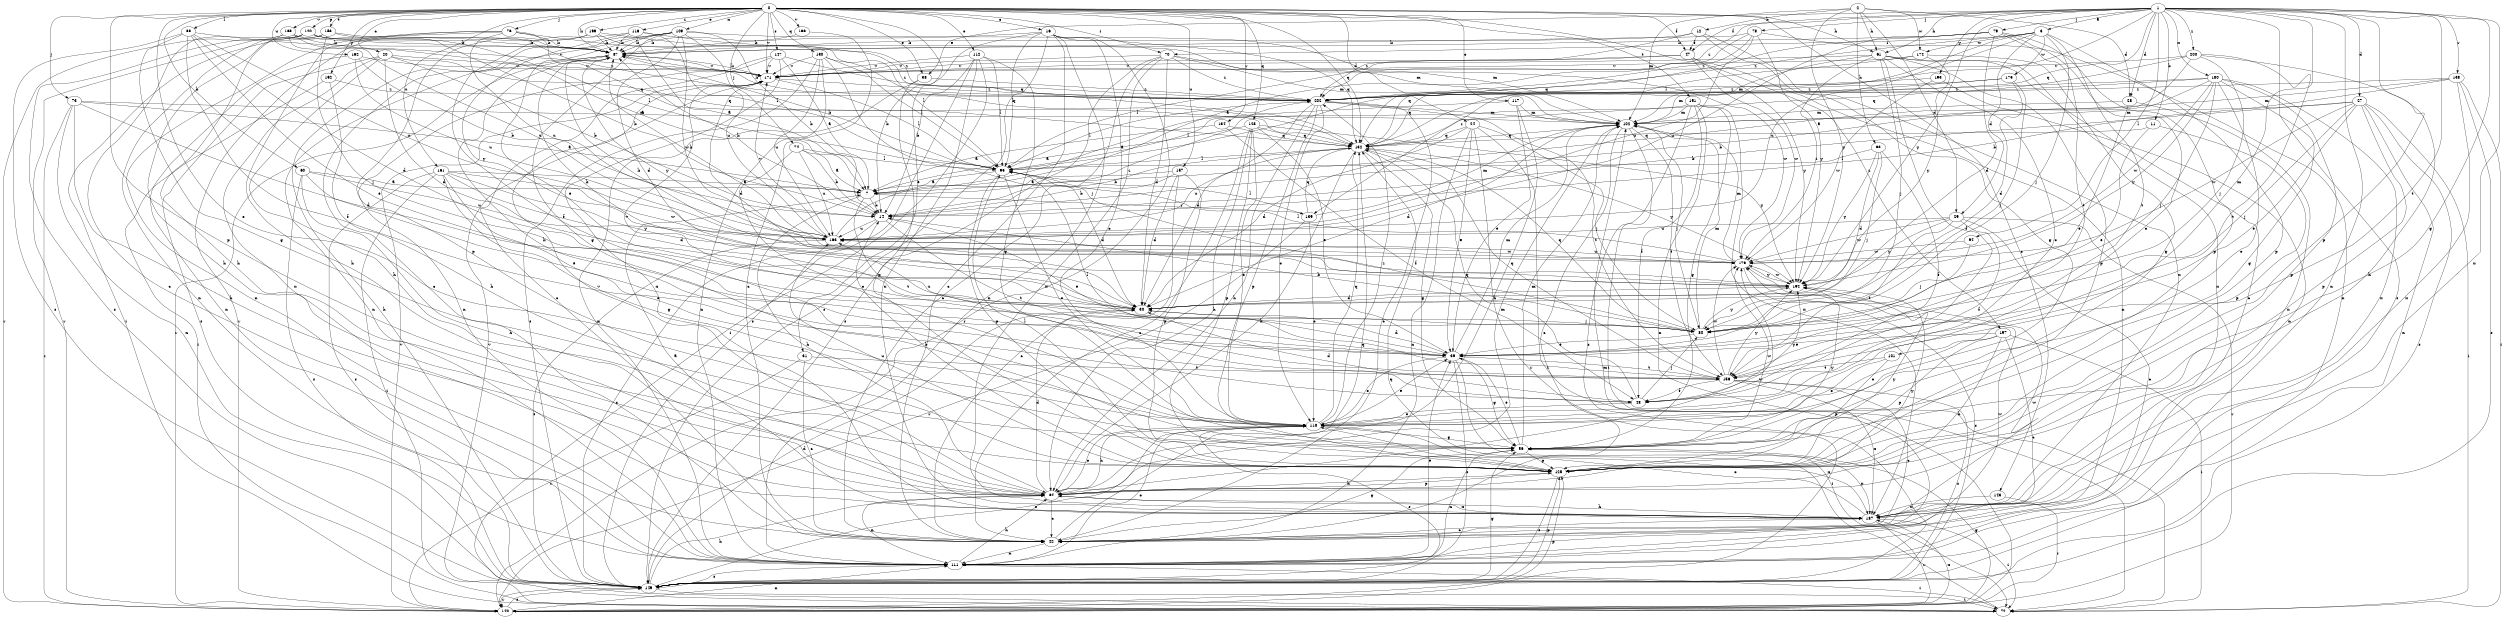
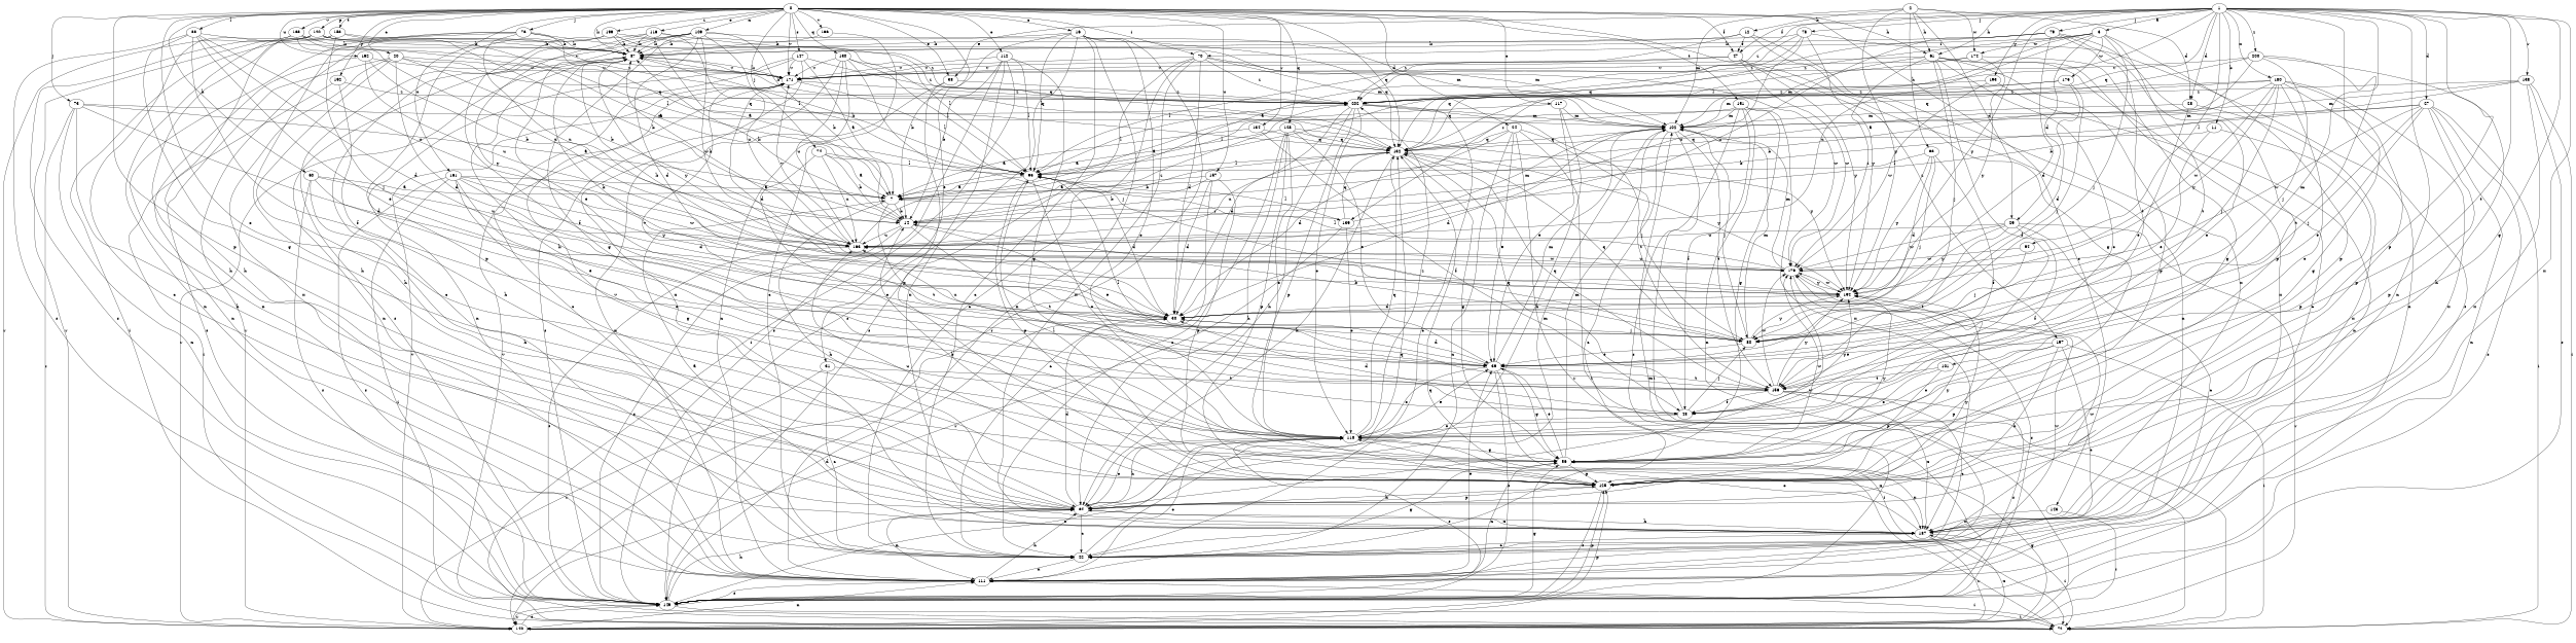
  strict digraph {
    0
    16
    20
    24
    31
    38
    47
    60
    61
    70
    73
    74
    76
    87
    88
    109
    112
    116
    117
    118
    120
    125
    128
    130
    132
    134
    143
    147
    151
    153
    157
    161
    162
    166
    168
    171
    192
    197
    199
    95
    111
    149
    14
    22
    140
    187
    64
    30
    80
    39
    72
    156
    202
    194
    179
    163
    7
    102
    48
    56
    1
    3
    11
    27
    28
    78
    79
    94
    101
    138
    180
    193
    200
    29
    174
    139
    175
    2
    12
    63
    0 -> 16 [label=c]
    0 -> 20 [label=c]
    0 -> 24 [label=d]
    0 -> 31 [label=e]
    0 -> 38 [label=e]
    0 -> 47 [label=f]
    0 -> 60 [label=h]
    0 -> 61 [label=h]
    0 -> 70 [label=i]
    0 -> 73 [label=j]
    0 -> 74 [label=j]
    0 -> 76 [label=j]
    0 -> 87 [label=k]
    0 -> 88 [label=l]
    0 -> 109 [label=n]
    0 -> 112 [label=o]
    0 -> 116 [label=o]
    0 -> 117 [label=o]
    0 -> 118 [label=o]
    0 -> 120 [label=p]
    0 -> 125 [label=p]
    0 -> 128 [label=q]
    0 -> 130 [label=q]
    0 -> 132 [label=q]
    0 -> 134 [label=r]
    0 -> 143 [label=s]
    0 -> 147 [label=s]
    0 -> 151 [label=t]
    0 -> 153 [label=t]
    0 -> 157 [label=u]
    0 -> 161 [label=u]
    0 -> 162 [label=u]
    0 -> 166 [label=v]
    0 -> 168 [label=v]
    0 -> 171 [label=v]
    0 -> 192 [label=y]
    0 -> 197 [label=z]
    0 -> 199 [label=z]
    16 -> 87 [label=k]
    16 -> 118 [label=o]
    16 -> 132 [label=q]
    16 -> 95 [label=l]
    16 -> 111 [label=n]
    16 -> 149 [label=s]
    16 -> 14 [label=b]
    16 -> 22 [label=c]
    16 -> 140 [label=r]
    20 -> 132 [label=q]
    20 -> 171 [label=v]
    20 -> 149 [label=s]
    20 -> 14 [label=b]
    20 -> 187 [label=x]
    20 -> 64 [label=h]
    20 -> 30 [label=d]
    24 -> 132 [label=q]
    24 -> 111 [label=n]
    24 -> 140 [label=r]
    24 -> 30 [label=d]
    24 -> 80 [label=j]
    24 -> 39 [label=e]
    24 -> 72 [label=i]
    31 -> 22 [label=c]
    31 -> 140 [label=r]
    31 -> 156 [label=t]
    38 -> 125 [label=p]
    38 -> 111 [label=n]
    38 -> 202 [label=z]
    47 -> 171 [label=v]
    47 -> 95 [label=l]
    47 -> 111 [label=n]
    47 -> 194 [label=y]
    47 -> 179 [label=w]
    60 -> 149 [label=s]
    60 -> 64 [label=h]
    60 -> 39 [label=e]
    60 -> 163 [label=u]
    60 -> 7 [label=a]
    61 -> 118 [label=o]
    61 -> 125 [label=p]
    61 -> 171 [label=v]
    61 -> 22 [label=c]
    61 -> 187 [label=x]
    61 -> 80 [label=j]
    61 -> 179 [label=i]
    61 -> 102 [label=m]
    61 -> 48 [label=f]
    70 -> 171 [label=v]
    70 -> 149 [label=s]
    70 -> 22 [label=c]
    70 -> 187 [label=x]
    70 -> 30 [label=d]
    70 -> 202 [label=z]
    70 -> 179 [label=w]
    70 -> 102 [label=m]
    73 -> 111 [label=n]
    73 -> 140 [label=r]
    73 -> 64 [label=h]
    73 -> 30 [label=d]
    73 -> 7 [label=a]
    73 -> 102 [label=m]
    74 -> 118 [label=o]
    74 -> 95 [label=l]
    74 -> 14 [label=b]
    74 -> 163 [label=u]
    74 -> 7 [label=a]
    76 -> 87 [label=k]
    76 -> 132 [label=q]
    76 -> 111 [label=n]
    76 -> 64 [label=h]
    76 -> 72 [label=i]
    76 -> 202 [label=z]
    76 -> 163 [label=u]
    87 -> 171 [label=v]
    87 -> 111 [label=n]
    87 -> 140 [label=r]
    87 -> 194 [label=y]
    88 -> 87 [label=k]
    88 -> 149 [label=s]
    88 -> 30 [label=d]
    88 -> 39 [label=e]
    88 -> 163 [label=u]
    88 -> 48 [label=f]
    88 -> 56 [label=g]
    109 -> 87 [label=k]
-   109 -> 149 [label=h]
+   109 -> 149 [label=s]
    109 -> 14 [label=b]
    109 -> 22 [label=c]
    109 -> 30 [label=d]
    109 -> 39 [label=e]
    109 -> 179 [label=w]
    109 -> 163 [label=u]
    109 -> 102 [label=m]
    109 -> 56 [label=g]
    112 -> 171 [label=v]
    112 -> 95 [label=l]
    112 -> 149 [label=s]
    112 -> 14 [label=b]
    112 -> 187 [label=x]
    112 -> 72 [label=i]
    112 -> 56 [label=g]
    116 -> 87 [label=k]
    116 -> 95 [label=l]
    116 -> 194 [label=y]
    116 -> 7 [label=a]
    116 -> 102 [label=m]
    116 -> 48 [label=f]
    117 -> 64 [label=h]
    117 -> 39 [label=e]
    117 -> 7 [label=a]
    117 -> 102 [label=m]
    118 -> 87 [label=k]
    118 -> 132 [label=q]
    118 -> 149 [label=s]
    118 -> 187 [label=x]
    118 -> 64 [label=h]
    118 -> 39 [label=e]
    118 -> 202 [label=z]
    118 -> 56 [label=g]
    120 -> 87 [label=k]
    120 -> 95 [label=l]
    120 -> 149 [label=s]
    120 -> 14 [label=b]
    120 -> 140 [label=r]
    120 -> 64 [label=h]
    125 -> 95 [label=l]
    125 -> 149 [label=s]
    125 -> 14 [label=b]
    125 -> 64 [label=h]
    125 -> 194 [label=y]
    125 -> 163 [label=u]
    128 -> 118 [label=o]
    128 -> 125 [label=p]
    128 -> 132 [label=q]
    128 -> 22 [label=c]
    128 -> 64 [label=h]
    128 -> 39 [label=e]
    128 -> 194 [label=y]
    128 -> 7 [label=a]
    130 -> 132 [label=q]
    130 -> 171 [label=v]
    130 -> 95 [label=l]
    130 -> 111 [label=n]
    130 -> 149 [label=s]
    130 -> 80 [label=j]
    130 -> 163 [label=u]
    132 -> 95 [label=l]
    132 -> 14 [label=b]
    132 -> 64 [label=h]
    132 -> 194 [label=y]
    132 -> 163 [label=u]
    132 -> 56 [label=g]
    134 -> 132 [label=q]
    134 -> 7 [label=a]
    134 -> 48 [label=f]
    143 -> 140 [label=r]
    143 -> 187 [label=x]
    147 -> 171 [label=v]
    147 -> 111 [label=n]
    147 -> 22 [label=c]
    147 -> 187 [label=x]
    147 -> 202 [label=z]
    147 -> 7 [label=a]
    151 -> 95 [label=l]
    151 -> 111 [label=n]
    151 -> 149 [label=s]
    151 -> 187 [label=x]
    151 -> 102 [label=m]
    151 -> 48 [label=f]
    151 -> 56 [label=g]
    153 -> 87 [label=k]
    153 -> 111 [label=n]
    153 -> 64 [label=h]
    153 -> 80 [label=j]
    153 -> 202 [label=z]
    157 -> 125 [label=p]
    157 -> 14 [label=b]
    157 -> 22 [label=c]
    157 -> 30 [label=d]
    157 -> 7 [label=a]
    161 -> 118 [label=o]
    161 -> 149 [label=s]
    161 -> 30 [label=d]
    161 -> 72 [label=i]
    161 -> 194 [label=y]
    161 -> 179 [label=w]
    161 -> 7 [label=a]
    161 -> 56 [label=g]
    162 -> 171 [label=v]
    162 -> 111 [label=n]
    162 -> 14 [label=b]
    162 -> 163 [label=u]
    166 -> 87 [label=k]
    166 -> 22 [label=c]
    168 -> 87 [label=k]
    168 -> 171 [label=v]
    168 -> 22 [label=c]
    168 -> 140 [label=r]
    168 -> 163 [label=u]
    168 -> 7 [label=a]
    171 -> 87 [label=k]
    171 -> 95 [label=l]
    171 -> 30 [label=d]
    171 -> 202 [label=z]
    192 -> 64 [label=h]
    192 -> 72 [label=i]
    192 -> 202 [label=z]
    197 -> 118 [label=o]
    197 -> 125 [label=p]
    197 -> 22 [label=c]
    197 -> 64 [label=h]
    197 -> 39 [label=e]
    197 -> 72 [label=i]
    199 -> 87 [label=k]
    199 -> 125 [label=p]
    199 -> 132 [label=q]
    199 -> 95 [label=l]
    199 -> 140 [label=r]
    95 -> 87 [label=k]
    95 -> 118 [label=o]
    95 -> 125 [label=p]
    95 -> 30 [label=d]
    95 -> 7 [label=a]
    111 -> 118 [label=o]
    111 -> 149 [label=s]
    111 -> 64 [label=h]
    111 -> 39 [label=e]
    111 -> 72 [label=i]
    111 -> 179 [label=w]
    149 -> 118 [label=o]
    149 -> 125 [label=p]
    149 -> 140 [label=r]
    149 -> 64 [label=h]
    149 -> 30 [label=d]
    149 -> 72 [label=i]
    149 -> 56 [label=g]
    14 -> 87 [label=k]
    14 -> 149 [label=s]
    14 -> 39 [label=e]
    14 -> 156 [label=t]
    14 -> 163 [label=u]
    22 -> 132 [label=q]
    22 -> 111 [label=n]
    22 -> 179 [label=w]
    22 -> 56 [label=g]
    140 -> 125 [label=p]
    140 -> 171 [label=v]
    140 -> 111 [label=n]
    140 -> 149 [label=s]
    140 -> 187 [label=x]
    140 -> 102 [label=m]
    140 -> 56 [label=g]
    187 -> 118 [label=o]
    187 -> 22 [label=c]
    187 -> 140 [label=r]
    187 -> 64 [label=h]
    187 -> 72 [label=i]
    187 -> 7 [label=a]
    64 -> 118 [label=o]
    64 -> 125 [label=p]
    64 -> 171 [label=v]
    64 -> 111 [label=n]
    64 -> 22 [label=c]
    64 -> 187 [label=x]
    64 -> 30 [label=d]
    64 -> 194 [label=y]
    64 -> 179 [label=w]
    64 -> 102 [label=m]
    30 -> 87 [label=k]
    30 -> 80 [label=j]
    80 -> 132 [label=q]
    80 -> 14 [label=b]
    80 -> 39 [label=e]
    80 -> 194 [label=y]
    80 -> 163 [label=u]
    80 -> 102 [label=m]
    39 -> 118 [label=o]
    39 -> 171 [label=v]
    39 -> 149 [label=s]
    39 -> 30 [label=d]
    39 -> 72 [label=i]
    39 -> 156 [label=t]
    39 -> 102 [label=m]
    39 -> 56 [label=g]
    72 -> 132 [label=q]
    72 -> 171 [label=v]
    156 -> 132 [label=q]
    156 -> 95 [label=l]
    156 -> 149 [label=s]
    156 -> 22 [label=c]
    156 -> 187 [label=x]
    156 -> 194 [label=y]
    156 -> 179 [label=w]
    156 -> 48 [label=f]
    202 -> 87 [label=k]
    202 -> 118 [label=o]
    202 -> 125 [label=p]
    202 -> 95 [label=l]
    202 -> 22 [label=c]
    202 -> 64 [label=h]
    202 -> 30 [label=d]
    202 -> 156 [label=t]
    202 -> 102 [label=m]
    194 -> 87 [label=k]
    194 -> 30 [label=d]
    194 -> 179 [label=w]
    179 -> 95 [label=l]
    179 -> 149 [label=s]
    179 -> 194 [label=y]
    179 -> 163 [label=u]
    179 -> 102 [label=m]
    163 -> 87 [label=k]
    163 -> 171 [label=v]
    163 -> 149 [label=s]
    163 -> 202 [label=z]
    163 -> 179 [label=w]
    7 -> 14 [label=b]
    7 -> 64 [label=h]
    7 -> 156 [label=t]
    7 -> 139 [label=r]
    102 -> 132 [label=q]
    102 -> 22 [label=c]
    102 -> 30 [label=d]
    102 -> 80 [label=j]
    102 -> 72 [label=i]
    102 -> 156 [label=t]
    48 -> 118 [label=o]
    48 -> 132 [label=q]
    48 -> 30 [label=d]
    48 -> 80 [label=j]
    48 -> 194 [label=y]
    56 -> 125 [label=p]
    56 -> 111 [label=n]
    56 -> 187 [label=x]
    56 -> 39 [label=e]
    56 -> 194 [label=y]
    56 -> 179 [label=w]
    56 -> 102 [label=m]
    1 -> 38 [label=e]
    1 -> 47 [label=f]
    1 -> 61 [label=h]
    1 -> 125 [label=p]
    1 -> 132 [label=q]
    1 -> 95 [label=l]
    1 -> 111 [label=n]
    1 -> 149 [label=s]
    1 -> 187 [label=x]
    1 -> 156 [label=t]
    1 -> 202 [label=z]
    1 -> 194 [label=y]
    1 -> 56 [label=g]
    1 -> 3 [label=a]
    1 -> 11 [label=b]
    1 -> 27 [label=d]
    1 -> 28 [label=d]
    1 -> 78 [label=j]
    1 -> 79 [label=j]
    1 -> 94 [label=l]
    1 -> 101 [label=m]
    1 -> 138 [label=r]
    1 -> 180 [label=x]
    1 -> 193 [label=y]
    1 -> 200 [label=z]
    3 -> 70 [label=i]
    3 -> 125 [label=p]
    3 -> 80 [label=j]
    3 -> 156 [label=t]
    3 -> 202 [label=z]
    3 -> 163 [label=u]
    3 -> 29 [label=d]
    3 -> 174 [label=w]
    3 -> 139 [label=r]
    3 -> 175 [label=w]
    11 -> 125 [label=p]
    11 -> 132 [label=q]
    11 -> 39 [label=e]
    27 -> 125 [label=p]
    27 -> 111 [label=n]
    27 -> 149 [label=s]
    27 -> 14 [label=b]
    27 -> 80 [label=j]
    27 -> 39 [label=e]
    27 -> 72 [label=i]
    27 -> 179 [label=w]
    27 -> 102 [label=m]
    28 -> 187 [label=x]
    28 -> 39 [label=e]
    28 -> 102 [label=m]
    78 -> 87 [label=k]
    78 -> 111 [label=n]
    78 -> 202 [label=z]
    78 -> 194 [label=y]
    78 -> 163 [label=u]
    78 -> 7 [label=a]
    79 -> 87 [label=k]
    79 -> 118 [label=o]
    79 -> 125 [label=p]
    79 -> 132 [label=q]
    79 -> 30 [label=d]
    79 -> 156 [label=t]
    79 -> 163 [label=u]
    94 -> 80 [label=j]
    94 -> 179 [label=w]
    101 -> 118 [label=o]
    101 -> 125 [label=p]
    101 -> 156 [label=t]
    138 -> 149 [label=s]
    138 -> 14 [label=b]
    138 -> 187 [label=x]
    138 -> 72 [label=i]
    138 -> 202 [label=z]
    138 -> 102 [label=m]
    180 -> 118 [label=o]
    180 -> 125 [label=p]
    180 -> 14 [label=b]
    180 -> 187 [label=x]
    180 -> 80 [label=j]
    180 -> 202 [label=z]
    180 -> 194 [label=y]
    180 -> 179 [label=w]
    180 -> 102 [label=m]
    180 -> 56 [label=g]
    193 -> 111 [label=n]
    193 -> 202 [label=z]
    193 -> 179 [label=w]
    200 -> 132 [label=q]
    200 -> 171 [label=v]
    200 -> 64 [label=h]
    200 -> 80 [label=j]
    200 -> 156 [label=t]
    200 -> 7 [label=a]
    29 -> 22 [label=c]
    29 -> 140 [label=r]
    29 -> 156 [label=t]
    29 -> 194 [label=y]
    29 -> 179 [label=w]
    29 -> 163 [label=u]
    29 -> 48 [label=f]
    174 -> 132 [label=q]
    174 -> 171 [label=v]
    174 -> 194 [label=y]
    174 -> 56 [label=g]
    139 -> 118 [label=o]
    139 -> 132 [label=q]
    139 -> 95 [label=l]
    139 -> 140 [label=r]
    139 -> 102 [label=m]
    175 -> 132 [label=q]
    175 -> 30 [label=d]
    175 -> 80 [label=j]
    175 -> 202 [label=z]
    2 -> 61 [label=h]
    2 -> 194 [label=y]
    2 -> 102 [label=m]
    2 -> 28 [label=d]
    2 -> 29 [label=d]
    2 -> 174 [label=w]
    2 -> 12 [label=b]
    2 -> 63 [label=h]
    12 -> 47 [label=f]
    12 -> 87 [label=k]
    12 -> 187 [label=x]
    12 -> 202 [label=z]
    12 -> 56 [label=g]
    63 -> 95 [label=l]
    63 -> 30 [label=d]
    63 -> 80 [label=j]
    63 -> 194 [label=y]
    63 -> 48 [label=f]
  }
